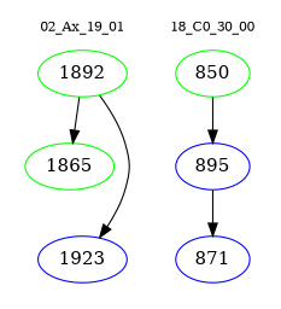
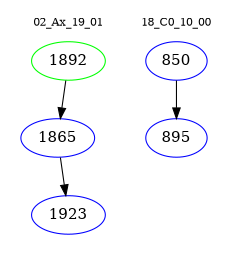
  digraph {
    node [color=blue]
    edge [color=black]
    n1 [color=green label=1892]
-   n2 [color=green label=1865]
+   n2 [label=1865]
    n3 [label=1923]
-   n4 [color=green label=850]
+   n4 [label=850]
    n5 [label=895]
-   n6 [label=871]
    subgraph cluster_1 {
      color=white
      fontsize=10
      label="02_Ax_19_01"
      n1
      n2
      n3
    }
    subgraph cluster_2 {
      color=white
      fontsize=10
-     label="18_C0_30_00"
+     label="18_C0_10_00"
      n4
      n5
-     n6
    }
    n1 -> n2
-   n1 -> n3
+   n2 -> n3
    n4 -> n5
-   n5 -> n6
  }
